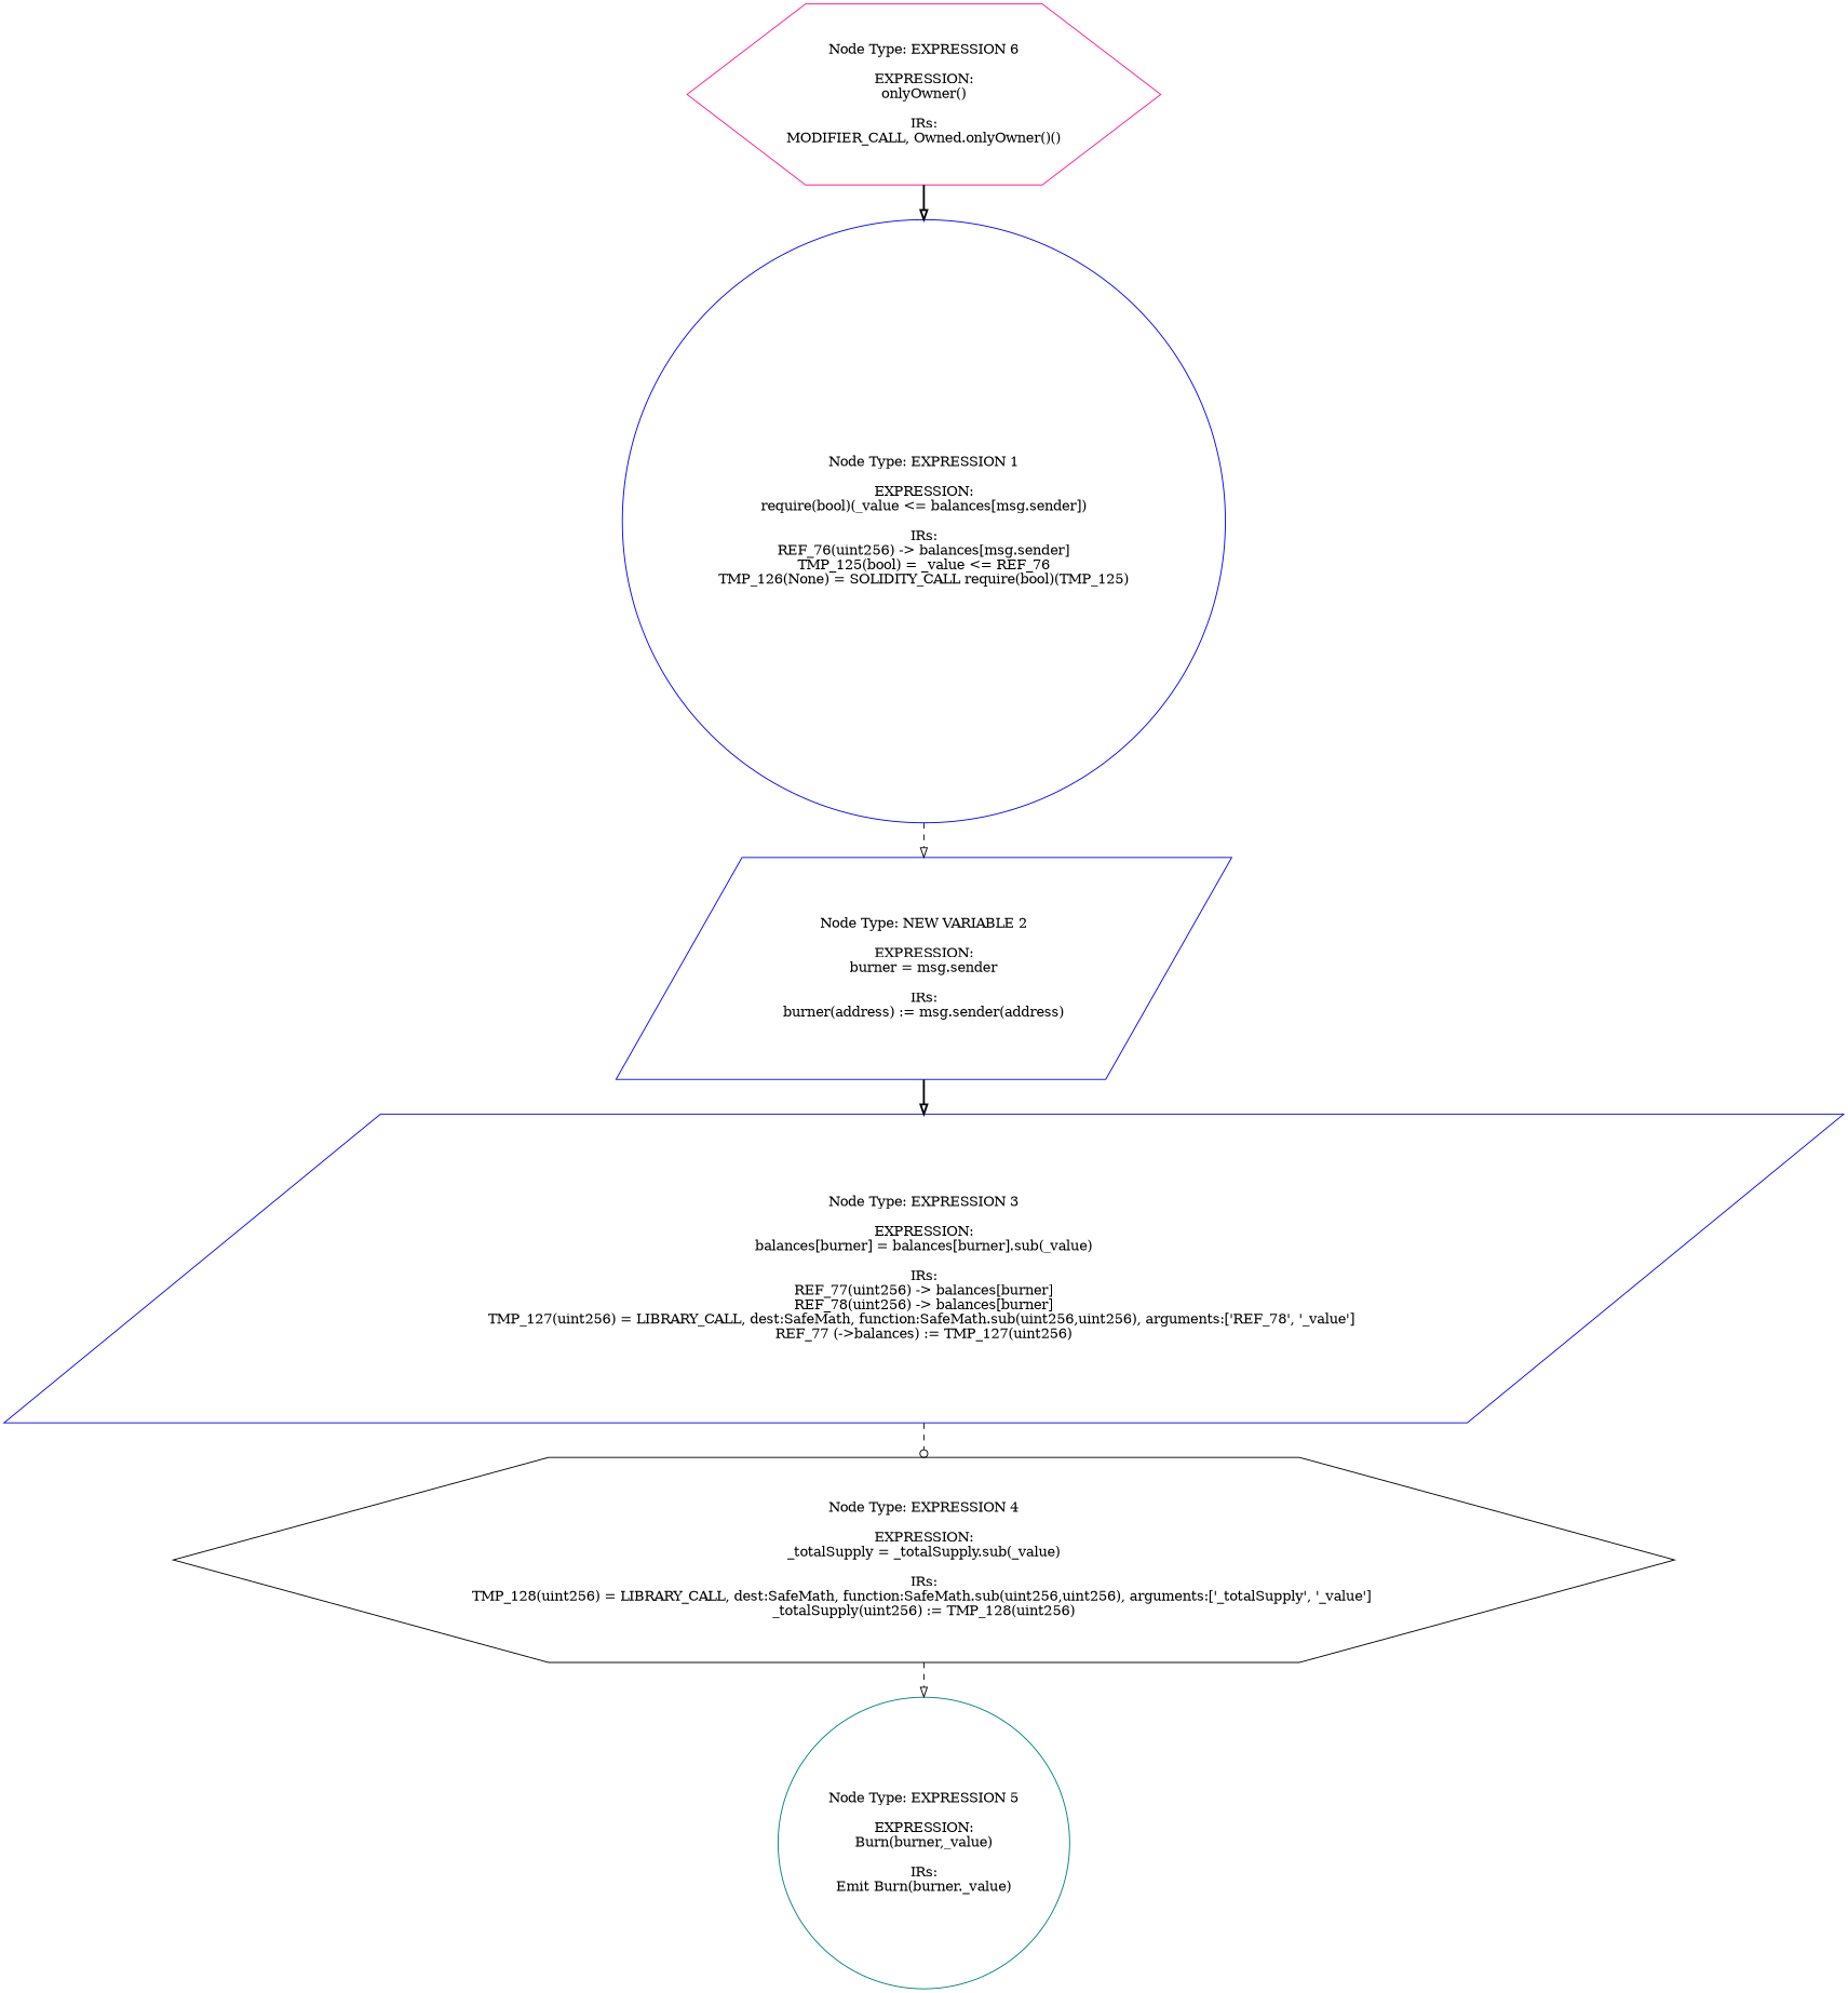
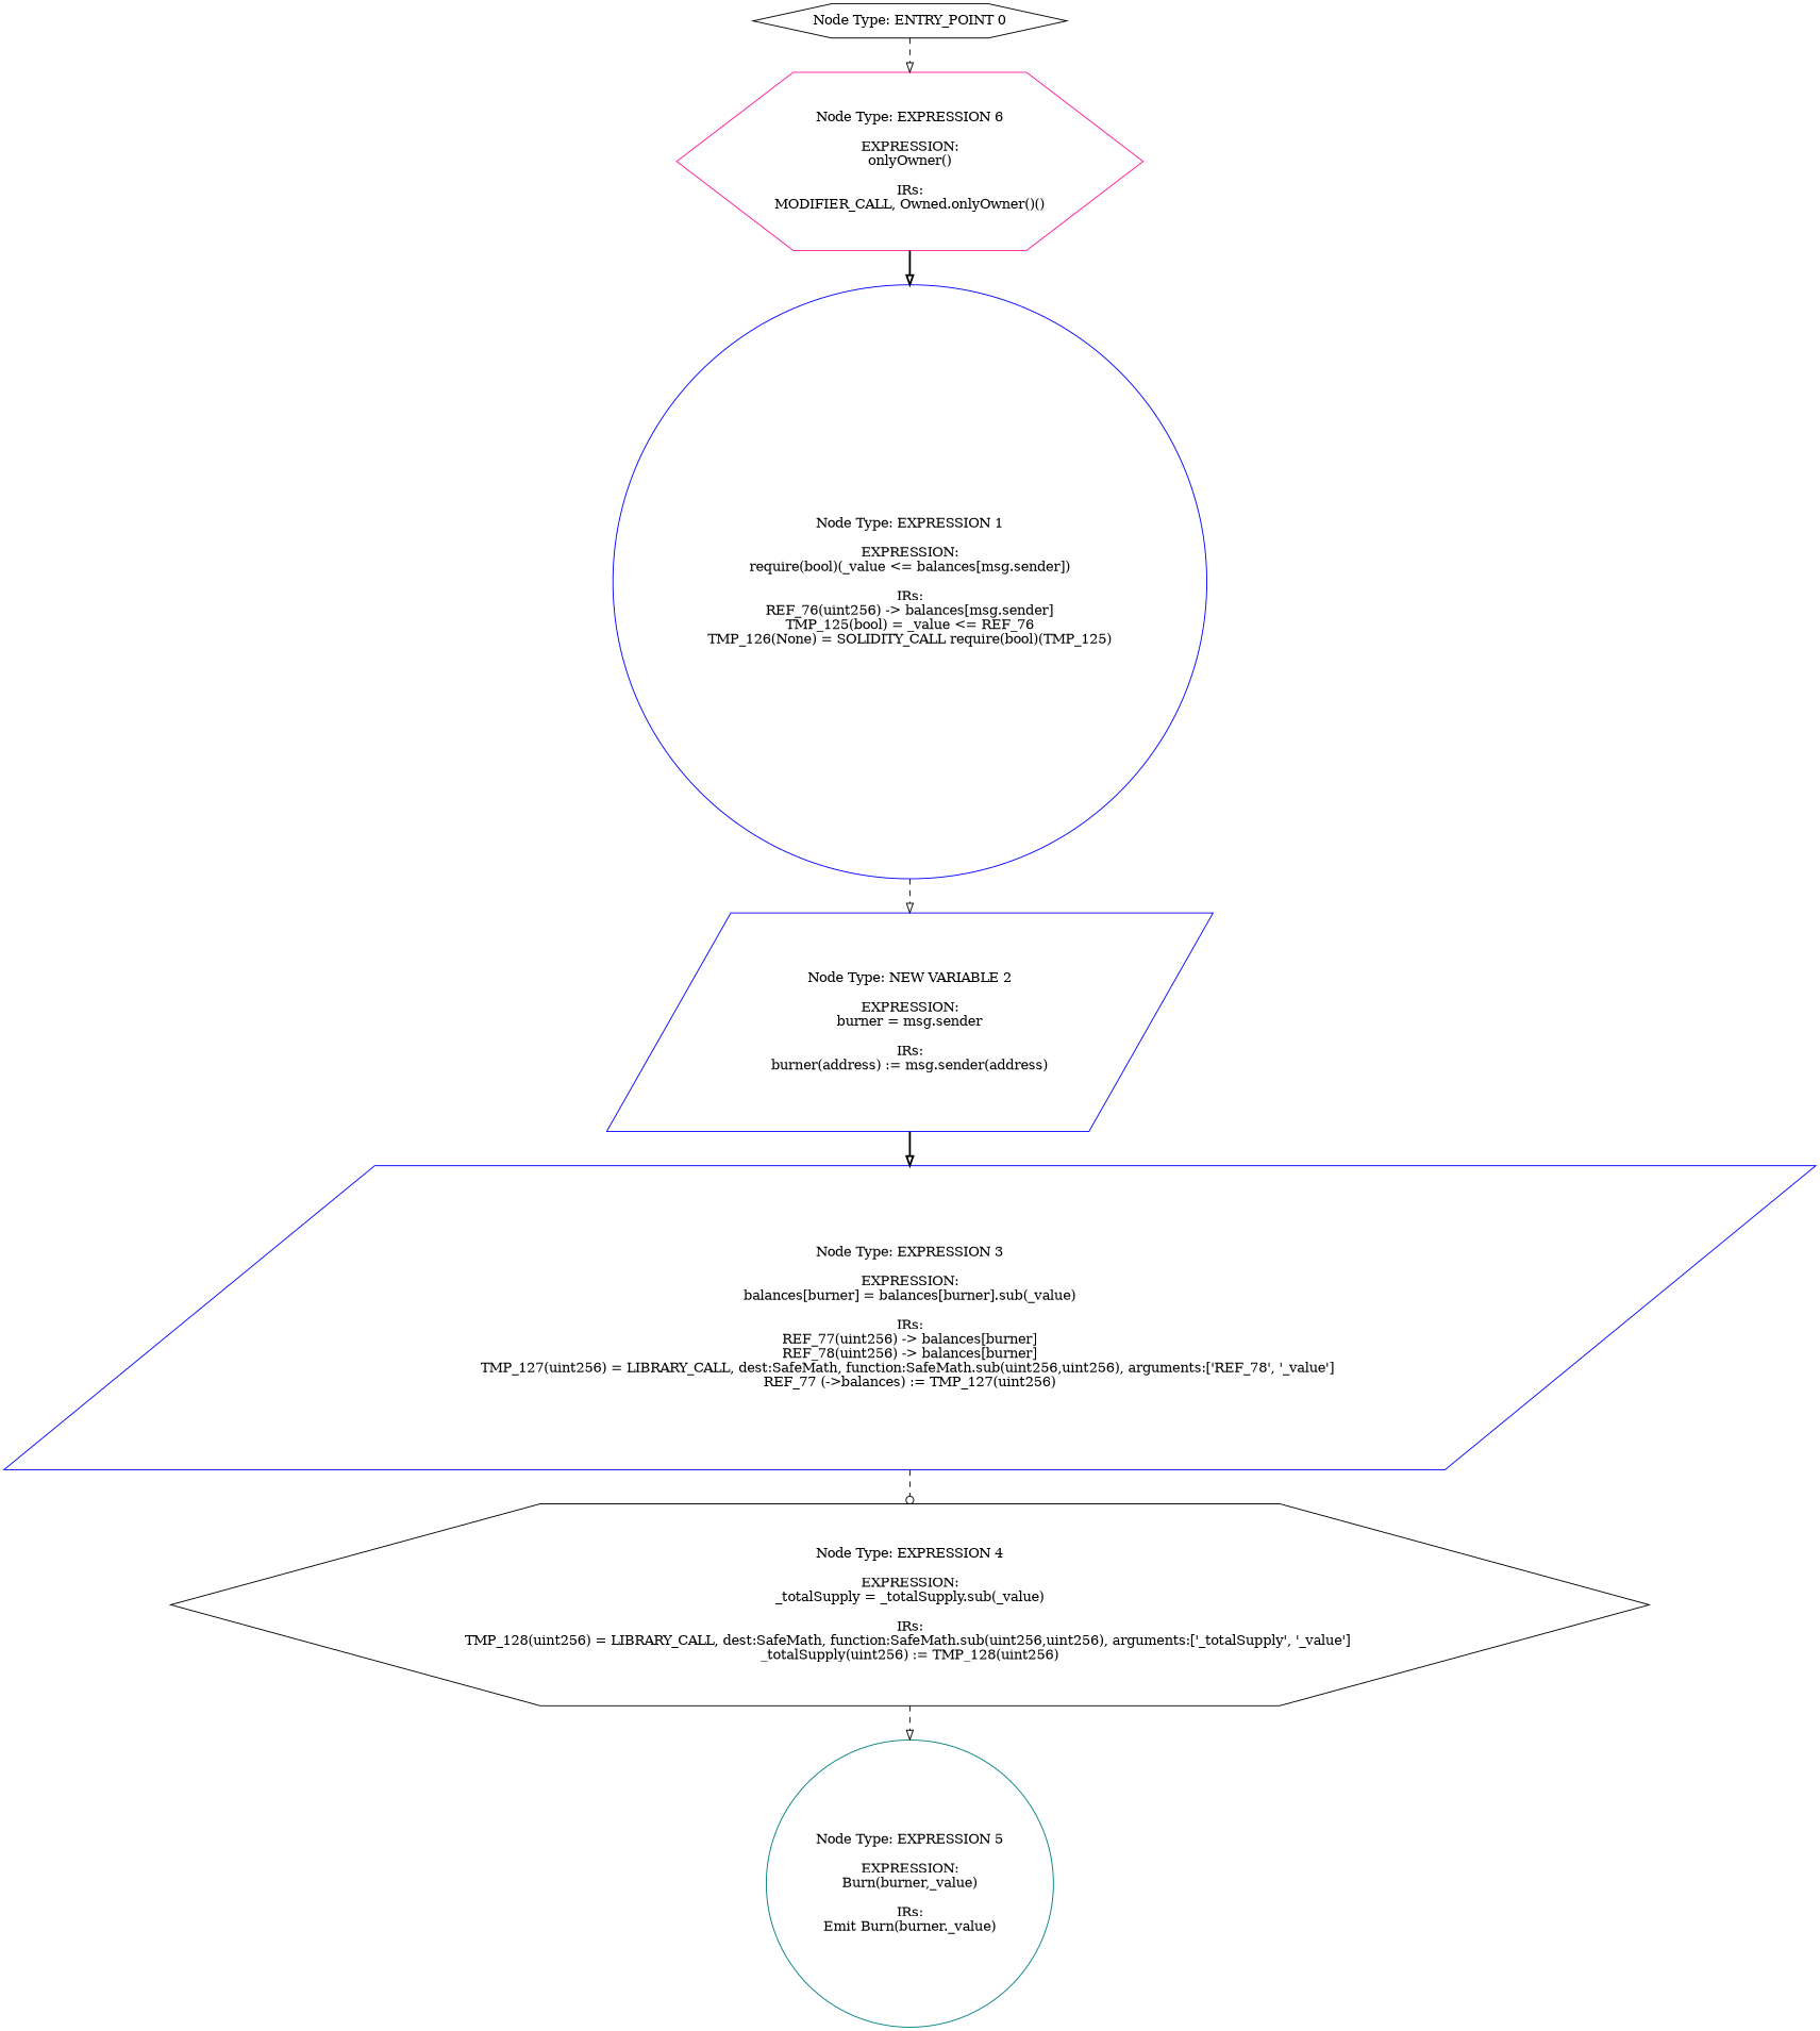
  digraph {
    node [color=blue shape=hexagon]
    edge [style=dashed arrowhead=onormal]
+   n1 [label="Node Type: ENTRY_POINT 0\n" color=black]
    n2 [label="Node Type: EXPRESSION 6\n\nEXPRESSION:\nonlyOwner()\n\nIRs:\nMODIFIER_CALL, Owned.onlyOwner()()" color=deeppink]
    n3 [label="Node Type: EXPRESSION 1\n\nEXPRESSION:\nrequire(bool)(_value <= balances[msg.sender])\n\nIRs:\nREF_76(uint256) -> balances[msg.sender]\nTMP_125(bool) = _value <= REF_76\nTMP_126(None) = SOLIDITY_CALL require(bool)(TMP_125)" shape=circle]
    n4 [label="Node Type: NEW VARIABLE 2\n\nEXPRESSION:\nburner = msg.sender\n\nIRs:\nburner(address) := msg.sender(address)" shape=parallelogram]
    n5 [label="Node Type: EXPRESSION 3\n\nEXPRESSION:\nbalances[burner] = balances[burner].sub(_value)\n\nIRs:\nREF_77(uint256) -> balances[burner]\nREF_78(uint256) -> balances[burner]\nTMP_127(uint256) = LIBRARY_CALL, dest:SafeMath, function:SafeMath.sub(uint256,uint256), arguments:['REF_78', '_value'] \nREF_77 (->balances) := TMP_127(uint256)" shape=parallelogram]
    n6 [label="Node Type: EXPRESSION 4\n\nEXPRESSION:\n_totalSupply = _totalSupply.sub(_value)\n\nIRs:\nTMP_128(uint256) = LIBRARY_CALL, dest:SafeMath, function:SafeMath.sub(uint256,uint256), arguments:['_totalSupply', '_value'] \n_totalSupply(uint256) := TMP_128(uint256)" color=black]
    n7 [label="Node Type: EXPRESSION 5\n\nEXPRESSION:\nBurn(burner,_value)\n\nIRs:\nEmit Burn(burner._value)" color=teal shape=circle]
+   n1 -> n2
    n2 -> n3 [style=bold]
    n3 -> n4
    n4 -> n5 [style=bold]
    n5 -> n6 [arrowhead=odot]
    n6 -> n7
  }
